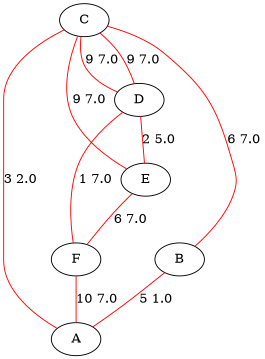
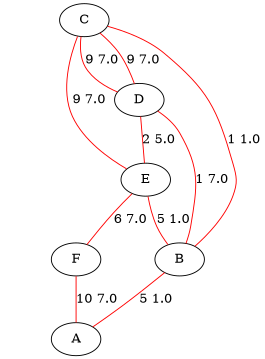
  digraph {
    edge [color=red dir=none]
    C
    D
    E
    B
    A
    F
    C -> D [label="9 7.0"]
    C -> D [label="9 7.0"]
    C -> E [label="9 7.0"]
-   C -> B [label="6 7.0"]
-   C -> A [label="3 2.0"]
+   C -> B [label="1 1.0"]
    D -> E [label="2 5.0"]
-   D -> F [label="1 7.0"]
+   D -> B [label="1 7.0"]
+   E -> B [label="5 1.0"]
    E -> F [label="6 7.0"]
    B -> A [label="5 1.0"]
    F -> A [label="10 7.0"]
  }
